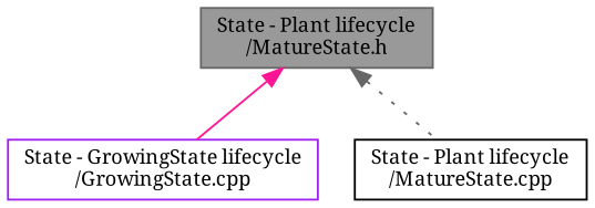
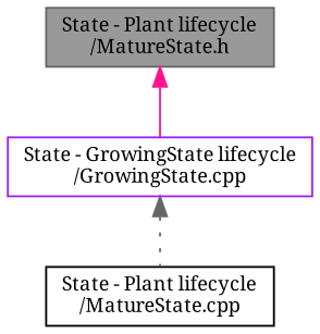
  digraph {
    fontname="Noto Serif"
    node [fillcolor=white fontname="Noto Serif" fontsize=10 shape=box style=filled]
    edge [dir=back fontname="Noto Serif" fontsize=10 labelfontname=Helvetica labelfontsize=10]
    n1 [color=gray40 fillcolor=grey60 fontcolor=black height=0.2 label="State - Plant lifecycle\l/MatureState.h" width=0.4]
    n2 [color=purple height=0.2 label="State - GrowingState lifecycle\l/GrowingState.cpp" width=0.4]
    n3 [color=black height=0.2 label="State - Plant lifecycle\l/MatureState.cpp" width=0.4]
    n1 -> n2 [color=deeppink style=solid]
-   n1 -> n3 [color=gray40 style=dotted]
+   n2 -> n3 [color=gray40 style=dotted]
  }
